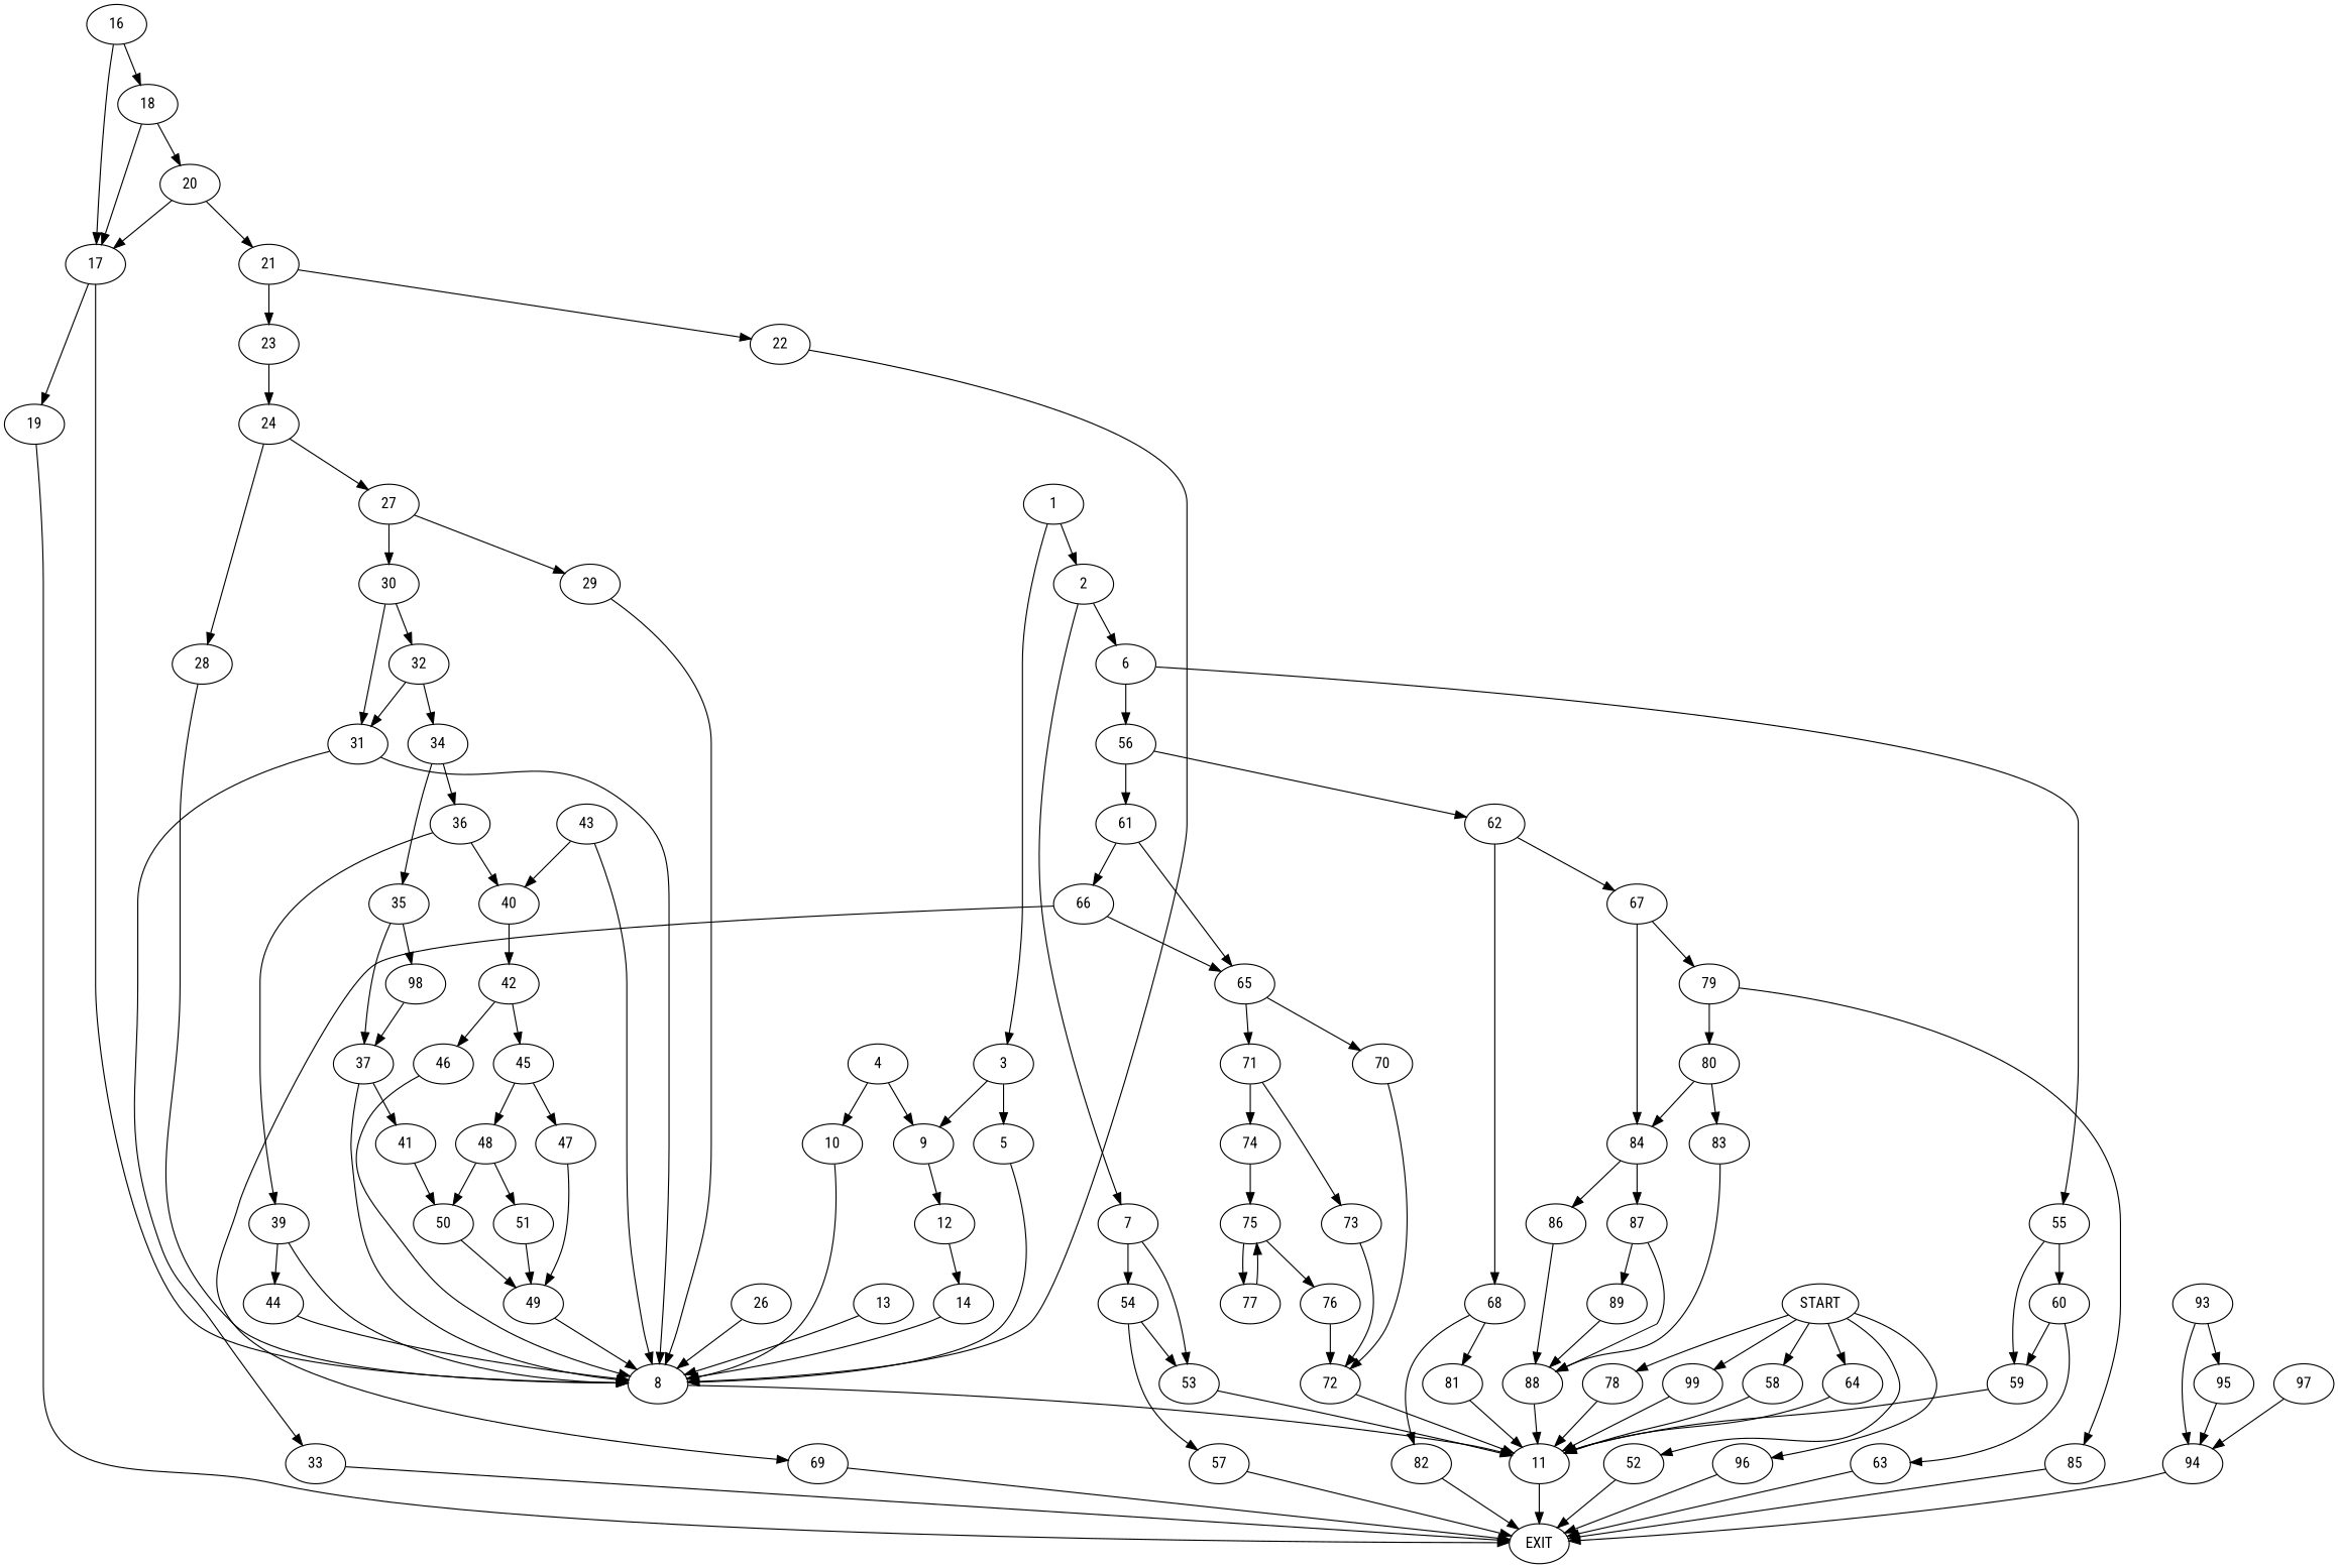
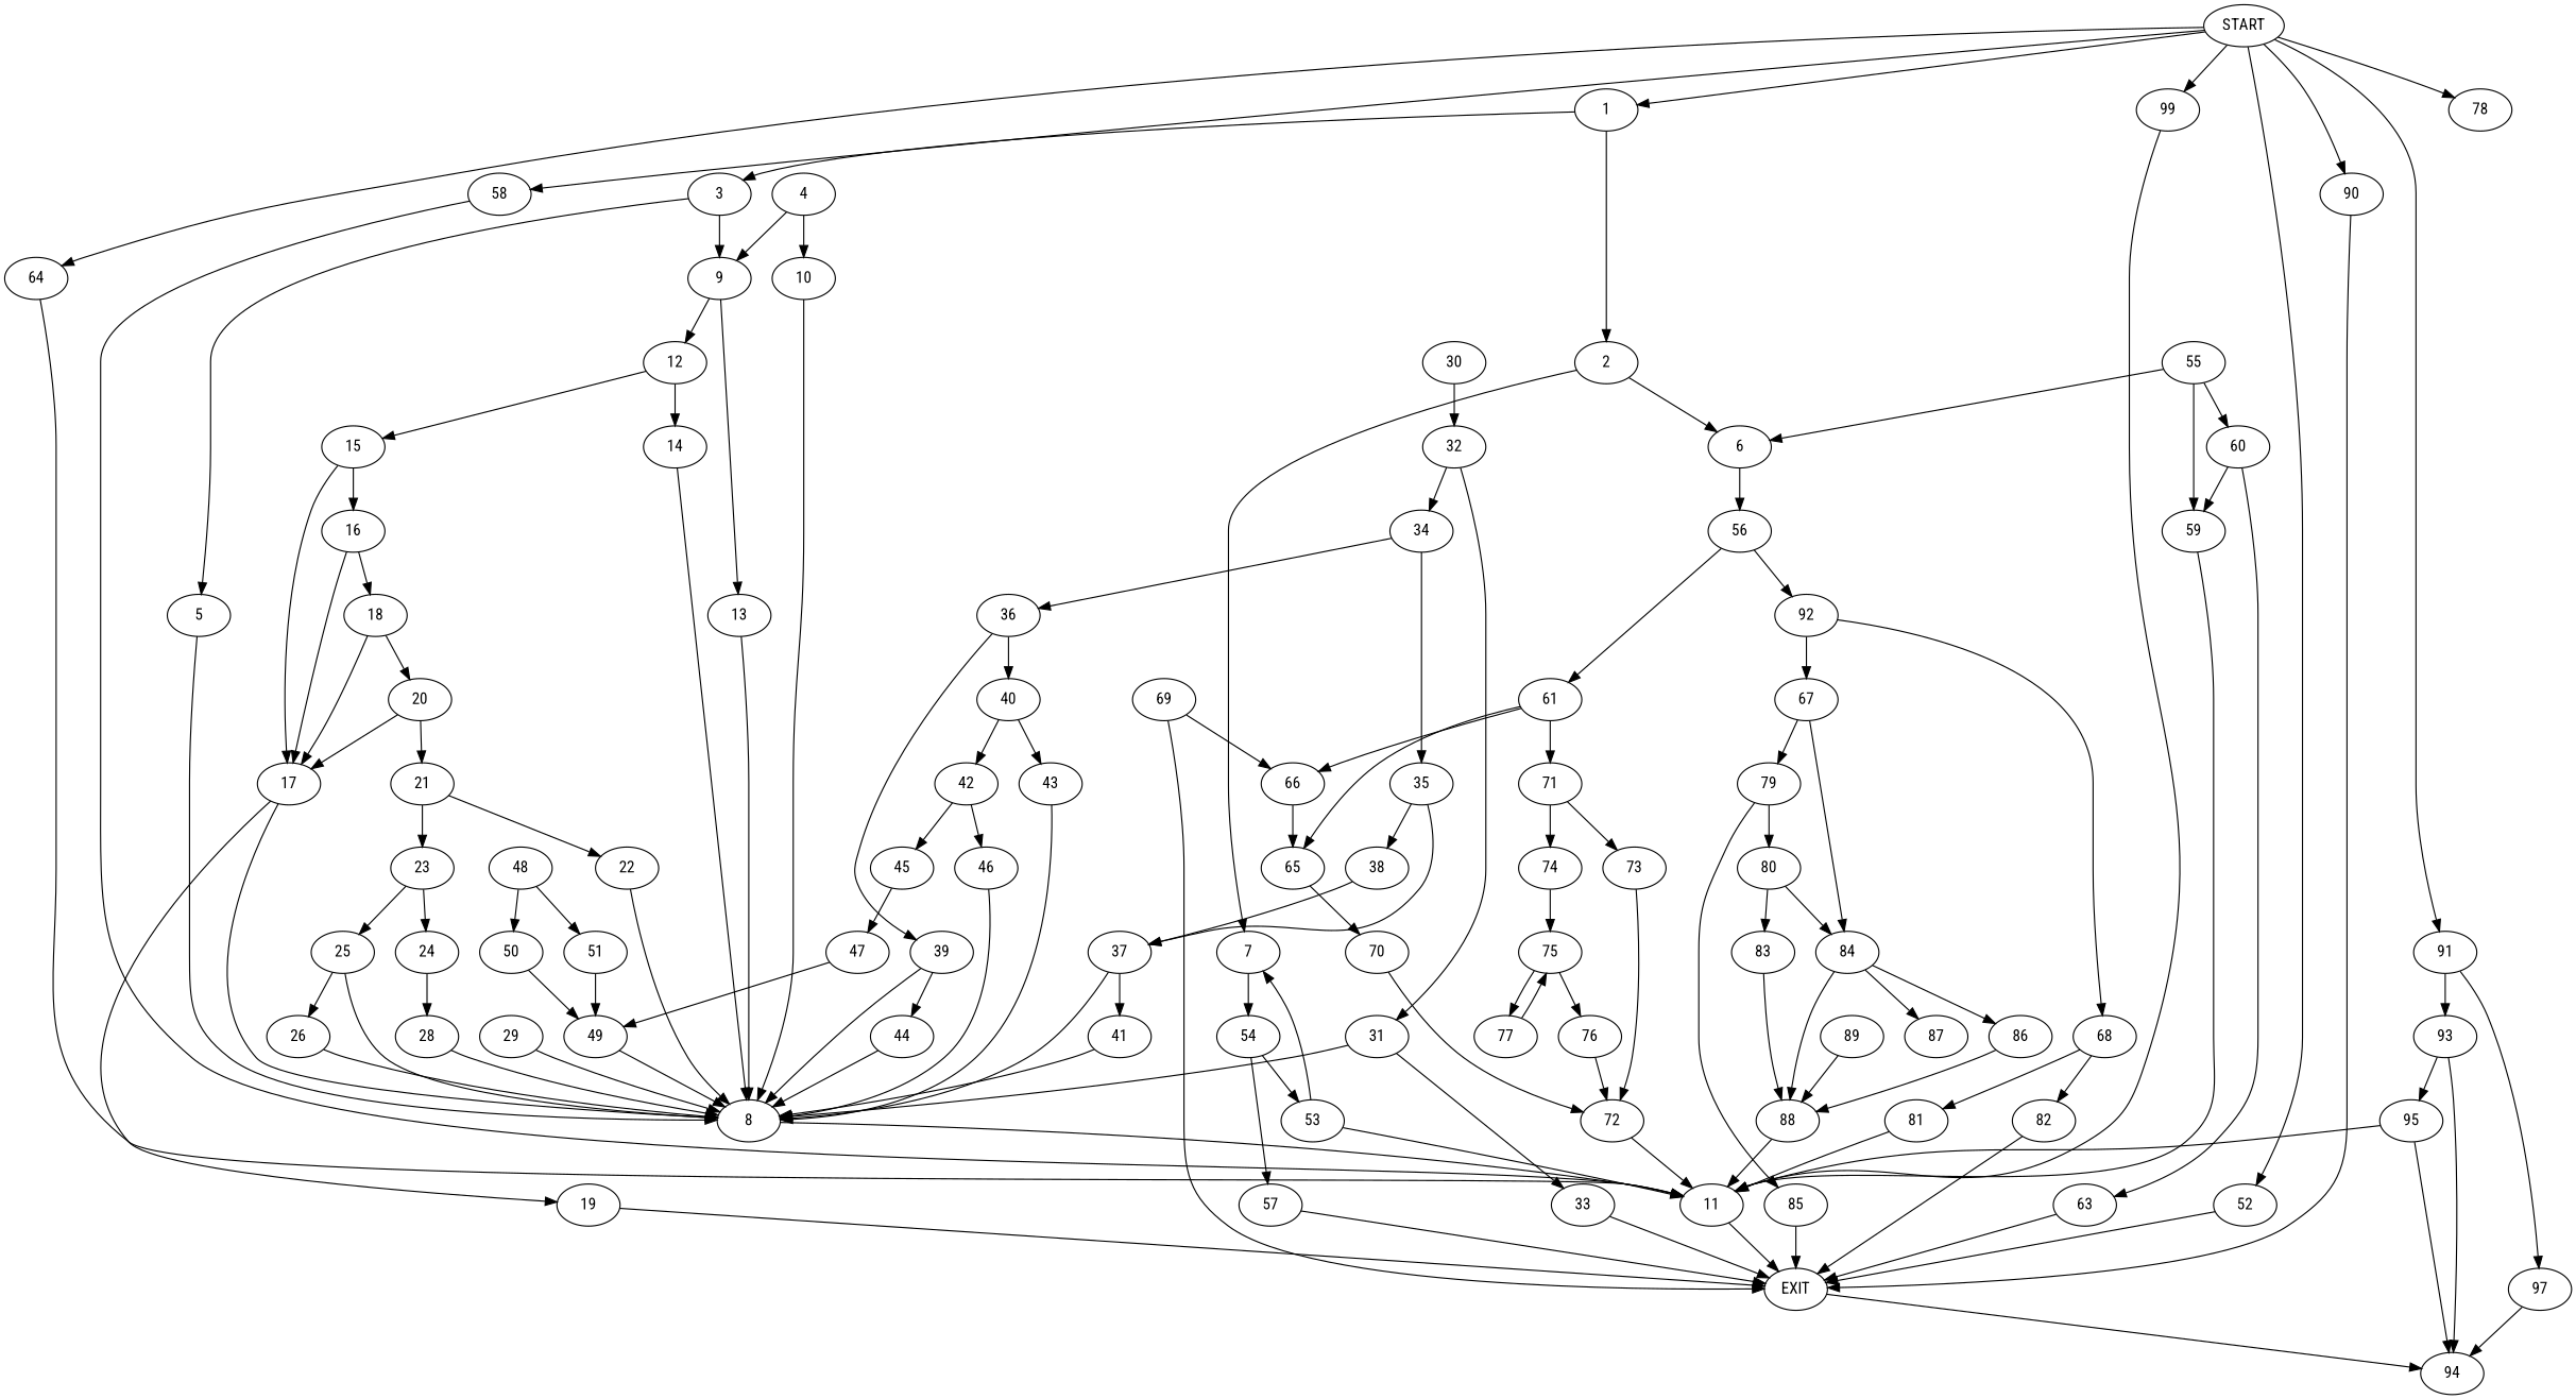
  digraph {
    fontname="Roboto Condensed"
    node [fontname="Roboto Condensed"]
    edge [fontname="Roboto Condensed"]
    n1 [label=START]
    1
    52
    58
    64
    78
    n7 [label=99]
-   96
+   91
+   96 [label=90]
    2
    3
    n12 [label=EXIT]
    11
    n14 [label=97]
    93
    6
    7
    5
    9
    55
    56
    53
    54
    4
    10
    8
    12
    13
    59
    60
    61
-   62
+   62 [label=92]
    57
    14
+   15
    16
    17
    18
    19
    20
    21
    22
    23
    24
-   27
+   25
    28
    26
    29
    30
    31
    32
    33
    34
    35
    36
    37
-   38 [label=98]
+   38
    39
    40
    41
    44
    42
    43
    45
    46
    47
    48
    49
    50
    51
    63
    65
    66
    67
    68
    70
    71
    69
    79
    84
    81
    82
    72
    73
    74
    80
    85
    83
    75
    76
    77
    88
    86
    87
    89
    94
    95
+   n1 -> 1
    n1 -> 52
    n1 -> 58
    n1 -> 64
    n1 -> 78
    n1 -> n7
+   n1 -> 91
    n1 -> 96
    1 -> 2
    1 -> 3
    52 -> n12
    58 -> 11
    64 -> 11
-   78 -> 11
+   95 -> 11
    n7 -> 11
+   91 -> n14
+   91 -> 93
    96 -> n12
    2 -> 6
    2 -> 7
    3 -> 5
    3 -> 9
    11 -> n12
    n14 -> 94
    93 -> 94
    93 -> 95
-   6 -> 55
+   55 -> 6
    6 -> 56
-   7 -> 53
+   53 -> 7
    7 -> 54
    5 -> 8
    9 -> 12
+   9 -> 13
    55 -> 59
    55 -> 60
    56 -> 61
    56 -> 62
    53 -> 11
    54 -> 53
    54 -> 57
    4 -> 9
    4 -> 10
    10 -> 8
    8 -> 11
    12 -> 14
+   12 -> 15
    13 -> 8
    59 -> 11
    60 -> 59
    60 -> 63
    61 -> 65
    61 -> 66
    62 -> 67
    62 -> 68
    57 -> n12
    14 -> 8
+   15 -> 16
+   15 -> 17
    16 -> 17
    16 -> 18
    17 -> 8
    17 -> 19
    18 -> 17
    18 -> 20
    19 -> n12
    20 -> 17
    20 -> 21
    21 -> 22
    21 -> 23
    22 -> 8
    23 -> 24
-   24 -> 27
+   23 -> 25
    24 -> 28
-   27 -> 29
-   27 -> 30
+   25 -> 8
+   25 -> 26
    28 -> 8
    26 -> 8
    29 -> 8
-   30 -> 31
    30 -> 32
    31 -> 8
    31 -> 33
    32 -> 31
    32 -> 34
    33 -> n12
    34 -> 35
    34 -> 36
    35 -> 37
    35 -> 38
    36 -> 39
    36 -> 40
    37 -> 8
    37 -> 41
    38 -> 37
    39 -> 8
    39 -> 44
    40 -> 42
-   43 -> 40
-   41 -> 50
+   40 -> 43
+   41 -> 8
    44 -> 8
    42 -> 45
    42 -> 46
    43 -> 8
    45 -> 47
-   45 -> 48
    46 -> 8
    47 -> 49
    48 -> 50
    48 -> 51
    49 -> 8
    50 -> 49
    51 -> 49
    63 -> n12
    65 -> 70
-   65 -> 71
+   61 -> 71
    66 -> 65
-   66 -> 69
+   69 -> 66
    67 -> 79
    67 -> 84
    68 -> 81
    68 -> 82
    70 -> 72
    71 -> 73
    71 -> 74
    69 -> n12
    79 -> 80
    79 -> 85
    84 -> 86
    84 -> 87
    81 -> 11
    82 -> n12
    72 -> 11
    73 -> 72
    74 -> 75
    80 -> 84
    80 -> 83
    85 -> n12
    83 -> 88
    75 -> 76
    75 -> 77
    76 -> 72
    77 -> 75
    88 -> 11
    86 -> 88
-   87 -> 88
-   87 -> 89
+   84 -> 88
    89 -> 88
-   94 -> n12
+   n12 -> 94
    95 -> 94
  }
